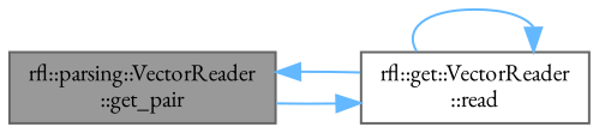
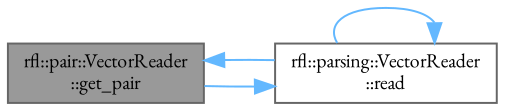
  digraph {
    rankdir=LR
    fontname="EB Garamond"
    node [fontname="EB Garamond" fontsize=10 shape=box style=filled]
    edge [color=steelblue1 fontname="EB Garamond" fontsize=10 labelfontname=Helvetica labelfontsize=10 style=solid]
-   n1 [color=gray40 fillcolor=grey60 fontcolor=black height=0.2 label="rfl::parsing::VectorReader\l::get_pair" width=0.4]
-   n2 [color=grey40 fillcolor=white height=0.2 label="rfl::get::VectorReader\l::read" width=0.4]
+   n1 [color=gray40 fillcolor=grey60 fontcolor=black height=0.2 label="rfl::pair::VectorReader\l::get_pair" width=0.4]
+   n2 [color=grey40 fillcolor=white height=0.2 label="rfl::parsing::VectorReader\l::read" width=0.4]
    n1 -> n2
    n2 -> n1
    n2 -> n2
  }
